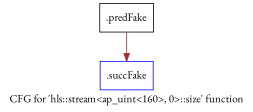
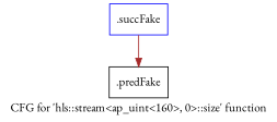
  digraph {
    label="CFG for 'hls::stream\<ap_uint\<160\>, 0\>::size' function"
    fontname="EB Garamond"
    node [shape=record fontname="EB Garamond"]
    n1 [label="{.predFake}" color=black]
    n2 [filename="/mnt/xilinx/Vitis_HLS/2021.2/include/hls_stream_thread_unsafe.h" label="{.succFake}" linenumber=405 color=blue]
-   n1 -> n2 [execusionnum=1 filename="/mnt/xilinx/Vitis_HLS/2021.2/include/hls_stream_thread_unsafe.h" color=brown fontname="EB Garamond"]
+   n2 -> n1 [execusionnum=1 filename="/mnt/xilinx/Vitis_HLS/2021.2/include/hls_stream_thread_unsafe.h" color=brown fontname="EB Garamond"]
  }
